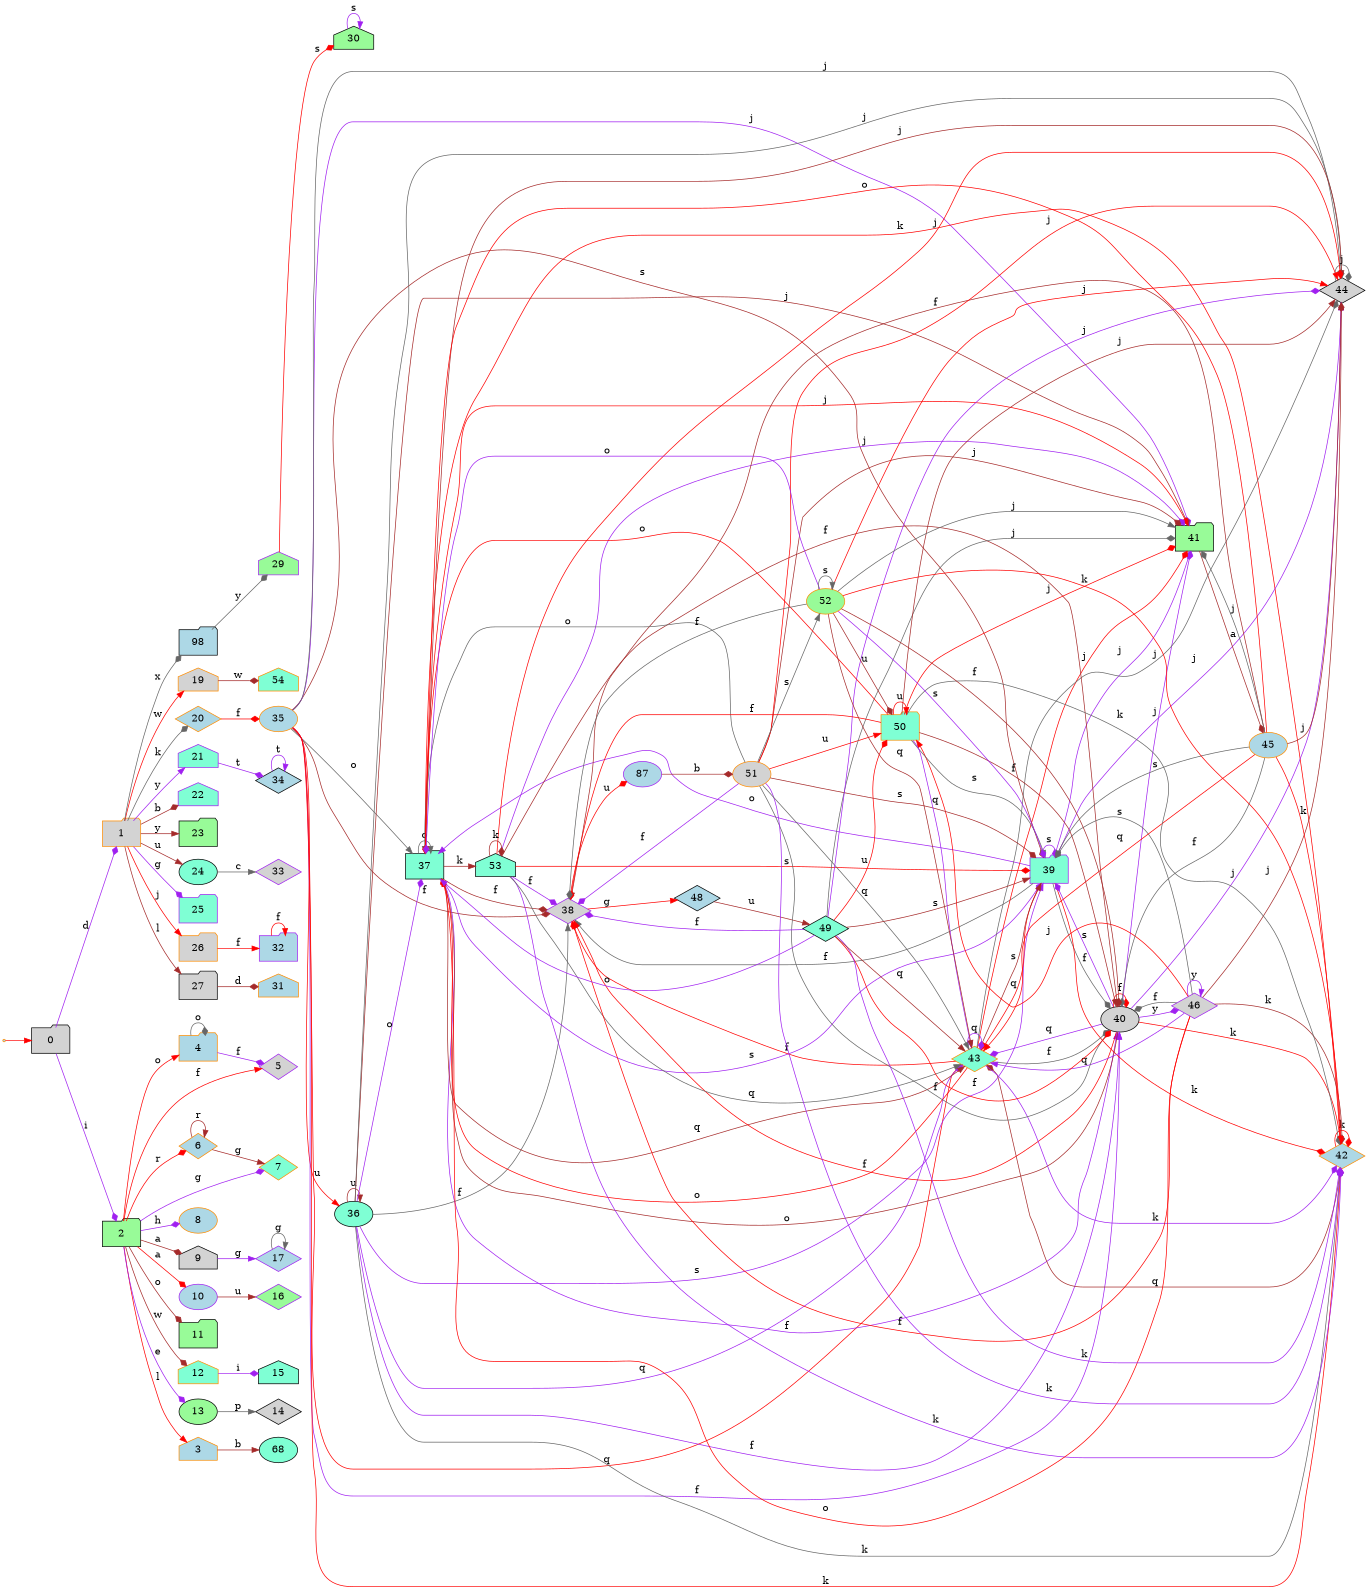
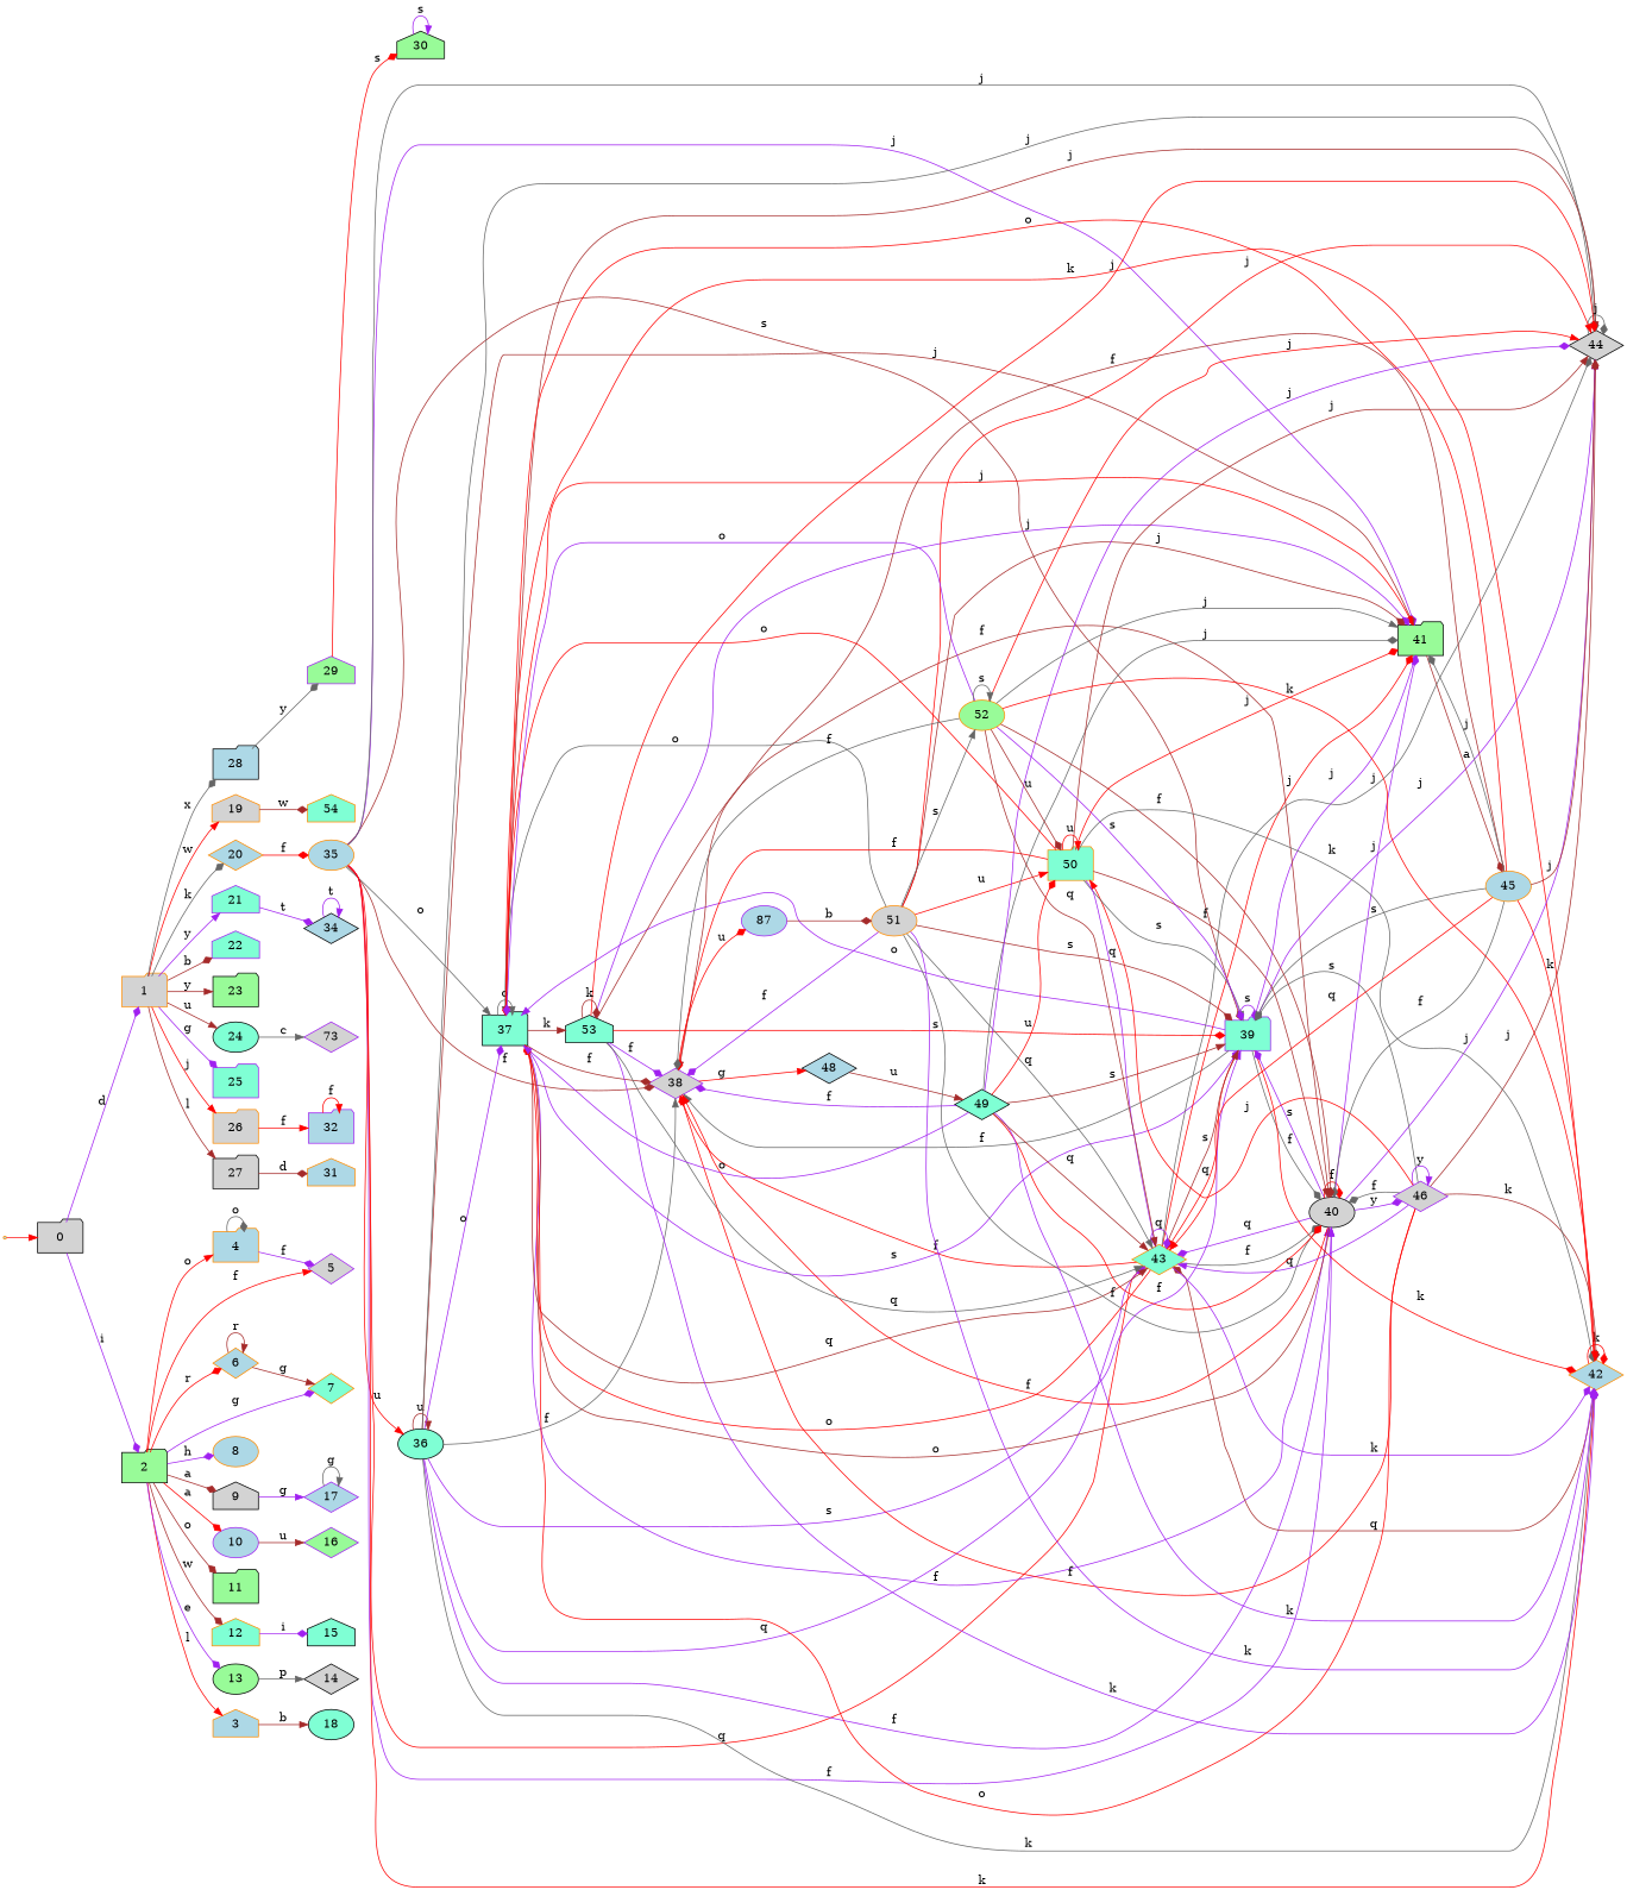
  digraph {
    rankdir=LR
    node [color=black fillcolor=lightblue shape=diamond style=filled]
    edge [arrowhead=diamond color=red]
    dummy0 [color=darkorange shape=point]
    0 [fillcolor=lightgrey shape=folder]
    1 [color=darkorange fillcolor=lightgrey shape=folder]
    2 [fillcolor=palegreen shape=folder]
    19 [color=darkorange fillcolor=lightgrey shape=house]
    20 [color=darkorange]
    21 [color=purple fillcolor=aquamarine shape=house]
    22 [color=purple fillcolor=aquamarine shape=house]
    23 [fillcolor=palegreen shape=folder]
    24 [fillcolor=aquamarine shape=ellipse]
    25 [color=purple fillcolor=aquamarine shape=folder]
    26 [color=darkorange fillcolor=lightgrey shape=folder]
    27 [fillcolor=lightgrey shape=folder]
-   28 [shape=folder label=98]
+   28 [shape=folder]
    3 [color=darkorange shape=house]
    4 [color=darkorange shape=folder]
    5 [color=purple fillcolor=lightgrey]
    6 [color=darkorange]
    7 [color=darkorange fillcolor=aquamarine]
    8 [color=darkorange shape=ellipse]
    9 [fillcolor=lightgrey shape=house]
    10 [color=purple shape=ellipse]
    11 [fillcolor=palegreen shape=folder]
    12 [color=darkorange fillcolor=aquamarine shape=house]
    13 [fillcolor=palegreen shape=ellipse]
    54 [color=darkorange fillcolor=aquamarine shape=house]
    35 [color=darkorange shape=ellipse]
    34
-   33 [color=purple fillcolor=lightgrey]
+   33 [color=purple fillcolor=lightgrey label=73]
    32 [color=purple shape=folder]
    31 [color=darkorange shape=house]
    29 [color=purple fillcolor=palegreen shape=house]
-   18 [fillcolor=aquamarine shape=ellipse label=68]
+   18 [fillcolor=aquamarine shape=ellipse]
    17 [color=purple]
    16 [color=purple fillcolor=palegreen]
    15 [fillcolor=aquamarine shape=house]
    14 [fillcolor=lightgrey]
    36 [fillcolor=aquamarine shape=ellipse]
    37 [fillcolor=aquamarine shape=folder]
    38 [color=purple fillcolor=lightgrey]
    39 [color=purple fillcolor=aquamarine shape=folder]
    40 [fillcolor=lightgrey shape=ellipse]
    41 [fillcolor=palegreen shape=folder]
    42 [color=darkorange]
    43 [color=darkorange fillcolor=aquamarine]
    44 [fillcolor=lightgrey]
    30 [fillcolor=palegreen shape=house]
    53 [fillcolor=aquamarine shape=house]
    n49 [color=purple label=87 shape=ellipse]
    48
    46 [color=purple fillcolor=lightgrey]
    45 [color=darkorange shape=ellipse]
    51 [color=darkorange fillcolor=lightgrey shape=ellipse]
    49 [fillcolor=aquamarine]
    50 [color=darkorange fillcolor=aquamarine shape=folder]
    52 [color=darkorange fillcolor=palegreen shape=ellipse]
    dummy0 -> 0 [arrowhead=normal]
    0 -> 1 [color=purple label=d]
    0 -> 2 [color=purple label=i]
    1 -> 19 [arrowhead=normal label=w]
    1 -> 20 [color=gray40 label=k]
    1 -> 21 [arrowhead=normal color=purple label=y]
    1 -> 22 [color=brown label=b]
    1 -> 23 [arrowhead=normal color=brown label=y]
    1 -> 24 [arrowhead=normal color=brown label=u]
    1 -> 25 [color=purple label=g]
    1 -> 26 [arrowhead=normal label=j]
    1 -> 27 [arrowhead=normal color=brown label=l]
    1 -> 28 [color=gray40 label=x]
    2 -> 3 [arrowhead=normal label=l]
    2 -> 4 [arrowhead=normal label=o]
    2 -> 5 [arrowhead=normal label=f]
    2 -> 6 [label=r]
    2 -> 7 [color=purple label=g]
    2 -> 8 [color=purple label=h]
    2 -> 9 [color=brown label=a]
    2 -> 10 [label=a]
    2 -> 11 [color=brown label=o]
    2 -> 12 [color=brown label=w]
    2 -> 13 [color=purple label=e]
    19 -> 54 [color=brown label=w]
    20 -> 35 [label=f]
    21 -> 34 [color=purple label=t]
    24 -> 33 [arrowhead=normal color=gray40 label=c]
    26 -> 32 [arrowhead=normal label=f]
    27 -> 31 [color=brown label=d]
    28 -> 29 [color=gray40 label=y]
    3 -> 18 [arrowhead=normal color=brown label=b]
    4 -> 4 [color=gray40 label=o]
    4 -> 5 [color=purple label=f]
    6 -> 6 [arrowhead=normal color=brown label=r]
    6 -> 7 [arrowhead=normal color=brown label=g]
    9 -> 17 [arrowhead=normal color=purple label=g]
    10 -> 16 [arrowhead=normal color=brown label=u]
    12 -> 15 [color=purple label=i]
    13 -> 14 [arrowhead=normal color=gray40 label=p]
    35 -> 36 [arrowhead=normal label=u]
    35 -> 37 [arrowhead=normal color=gray40 label=o]
    35 -> 38 [color=brown label=f]
    35 -> 39 [color=brown label=s]
    35 -> 40 [arrowhead=normal color=purple label=f]
    35 -> 41 [color=purple label=j]
    35 -> 42 [label=k]
    35 -> 43 [arrowhead=normal label=q]
    35 -> 44 [arrowhead=normal color=gray40 label=j]
    34 -> 34 [arrowhead=normal color=purple label=t]
    32 -> 32 [arrowhead=normal label=f]
    29 -> 30 [label=s]
    17 -> 17 [arrowhead=normal color=gray40 label=g]
    36 -> 36 [arrowhead=normal color=brown label=u]
    36 -> 37 [color=purple label=o]
    36 -> 38 [arrowhead=normal color=gray40 label=f]
    36 -> 39 [arrowhead=normal color=purple label=s]
    36 -> 40 [arrowhead=normal color=purple label=f]
    36 -> 41 [color=brown label=j]
    36 -> 42 [arrowhead=normal color=gray40 label=k]
    36 -> 43 [color=purple label=q]
    36 -> 44 [color=gray40 label=j]
    37 -> 37 [arrowhead=normal color=gray40 label=o]
    37 -> 38 [color=brown label=f]
    37 -> 39 [color=purple label=s]
    37 -> 40 [arrowhead=normal color=purple label=f]
    37 -> 41 [arrowhead=normal label=j]
    37 -> 42 [label=k]
    37 -> 43 [arrowhead=normal color=brown label=q]
    37 -> 44 [arrowhead=normal color=brown label=j]
    37 -> 53 [arrowhead=normal color=brown label=k]
    38 -> n49 [label=u]
    38 -> 48 [arrowhead=normal label=g]
    39 -> 37 [arrowhead=normal color=purple label=o]
    39 -> 38 [arrowhead=normal color=gray40 label=f]
    39 -> 39 [color=purple label=s]
    39 -> 40 [color=gray40 label=f]
    39 -> 41 [color=purple label=j]
    39 -> 42 [label=k]
    39 -> 43 [arrowhead=normal label=q]
    39 -> 44 [arrowhead=normal color=purple label=j]
    40 -> 37 [arrowhead=normal color=brown label=o]
    40 -> 38 [arrowhead=normal label=f]
    40 -> 39 [color=purple label=s]
    40 -> 40 [label=f]
    40 -> 41 [color=purple label=j]
-   40 -> 42 [arrowhead=normal label=k]
    40 -> 43 [color=purple label=q]
    40 -> 44 [arrowhead=normal color=purple label=j]
    40 -> 46 [color=purple label=y]
    41 -> 45 [color=brown label=a]
    42 -> 42 [label=k]
    42 -> 43 [color=brown label=q]
    43 -> 37 [arrowhead=normal label=o]
    43 -> 38 [arrowhead=normal label=f]
    43 -> 39 [arrowhead=normal color=brown label=s]
    43 -> 40 [color=gray40 label=f]
    43 -> 41 [label=j]
    43 -> 42 [color=purple label=k]
    43 -> 43 [color=purple label=q]
    43 -> 44 [color=gray40 label=j]
    44 -> 44 [color=gray40 label=j]
    30 -> 30 [arrowhead=normal color=purple label=s]
    53 -> 38 [color=purple label=f]
    53 -> 39 [label=s]
    53 -> 40 [arrowhead=normal color=brown label=f]
    53 -> 41 [color=purple label=j]
    53 -> 42 [color=purple label=k]
    53 -> 43 [arrowhead=normal color=gray40 label=q]
    53 -> 44 [label=j]
    53 -> 53 [color=brown label=k]
    n49 -> 51 [color=brown label=b]
    48 -> 49 [arrowhead=normal color=brown label=u]
    46 -> 37 [label=o]
    46 -> 38 [label=f]
    46 -> 39 [color=gray40 label=s]
    46 -> 40 [color=gray40 label=f]
    46 -> 42 [color=brown label=k]
    46 -> 43 [arrowhead=normal color=purple label=q]
    46 -> 44 [color=brown label=j]
    46 -> 46 [arrowhead=normal color=purple label=y]
    46 -> 50 [arrowhead=normal label=j]
    45 -> 37 [arrowhead=normal label=o]
    45 -> 38 [arrowhead=normal color=brown label=f]
    45 -> 39 [arrowhead=normal color=gray40 label=s]
    45 -> 40 [color=gray40 label=f]
    45 -> 41 [color=gray40 label=j]
    45 -> 42 [label=k]
    45 -> 43 [arrowhead=normal label=q]
    45 -> 44 [arrowhead=normal color=brown label=j]
    51 -> 37 [arrowhead=normal color=gray40 label=o]
    51 -> 38 [color=purple label=f]
    51 -> 39 [color=brown label=s]
    51 -> 40 [color=gray40 label=f]
    51 -> 41 [color=brown label=j]
    51 -> 42 [arrowhead=normal color=purple label=k]
    51 -> 43 [arrowhead=normal color=gray40 label=q]
    51 -> 44 [arrowhead=normal label=j]
    51 -> 50 [arrowhead=normal label=u]
    51 -> 52 [arrowhead=normal color=gray40 label=s]
    49 -> 37 [arrowhead=normal color=purple label=o]
    49 -> 38 [color=purple label=f]
    49 -> 39 [arrowhead=normal color=brown label=s]
    49 -> 40 [label=f]
    49 -> 41 [color=gray40 label=j]
    49 -> 42 [color=purple label=k]
    49 -> 43 [arrowhead=normal color=brown label=q]
    49 -> 44 [color=purple label=j]
    49 -> 50 [label=u]
    50 -> 37 [label=o]
    50 -> 38 [label=f]
    50 -> 39 [arrowhead=normal color=gray40 label=s]
    50 -> 40 [arrowhead=normal color=brown label=f]
    50 -> 41 [label=j]
    50 -> 42 [color=gray40 label=k]
    50 -> 43 [arrowhead=normal color=purple label=q]
    50 -> 44 [arrowhead=normal color=brown label=j]
    50 -> 50 [arrowhead=normal label=u]
    52 -> 37 [color=purple label=o]
    52 -> 38 [color=gray40 label=f]
    52 -> 39 [color=purple label=s]
    52 -> 40 [color=brown label=f]
    52 -> 41 [arrowhead=normal color=gray40 label=j]
    52 -> 42 [arrowhead=normal label=k]
    52 -> 43 [arrowhead=normal color=brown label=q]
    52 -> 44 [arrowhead=normal label=j]
    52 -> 50 [color=brown label=u]
    52 -> 52 [arrowhead=normal color=gray40 label=s]
  }
